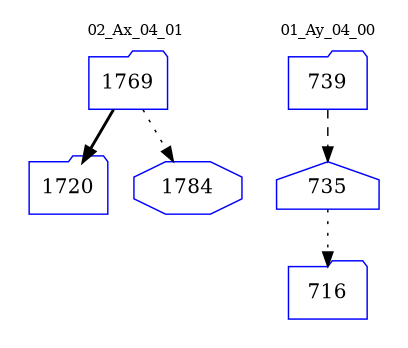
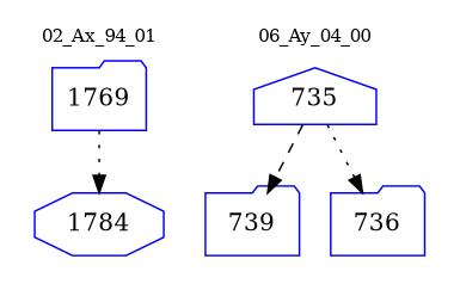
  digraph {
    node [color=blue shape=folder]
    edge [color=black style=dotted]
    n1 [label=1769]
-   n2 [label=1720]
    n3 [label=1784 shape=octagon]
    n4 [label=735 shape=house]
    n5 [label=739]
-   n6 [label=716]
+   n6 [label=736]
    subgraph cluster_1 {
      color=white
      fontsize=10
-     label="02_Ax_04_01"
+     label="02_Ax_94_01"
      n1
-     n2
      n3
    }
    subgraph cluster_2 {
      color=white
      fontsize=10
-     label="01_Ay_04_00"
+     label="06_Ay_04_00"
      n4
      n5
      n6
    }
-   n1 -> n2 [style=bold]
    n1 -> n3
-   n5 -> n4 [style=dashed]
+   n4 -> n5 [style=dashed]
    n4 -> n6
  }
